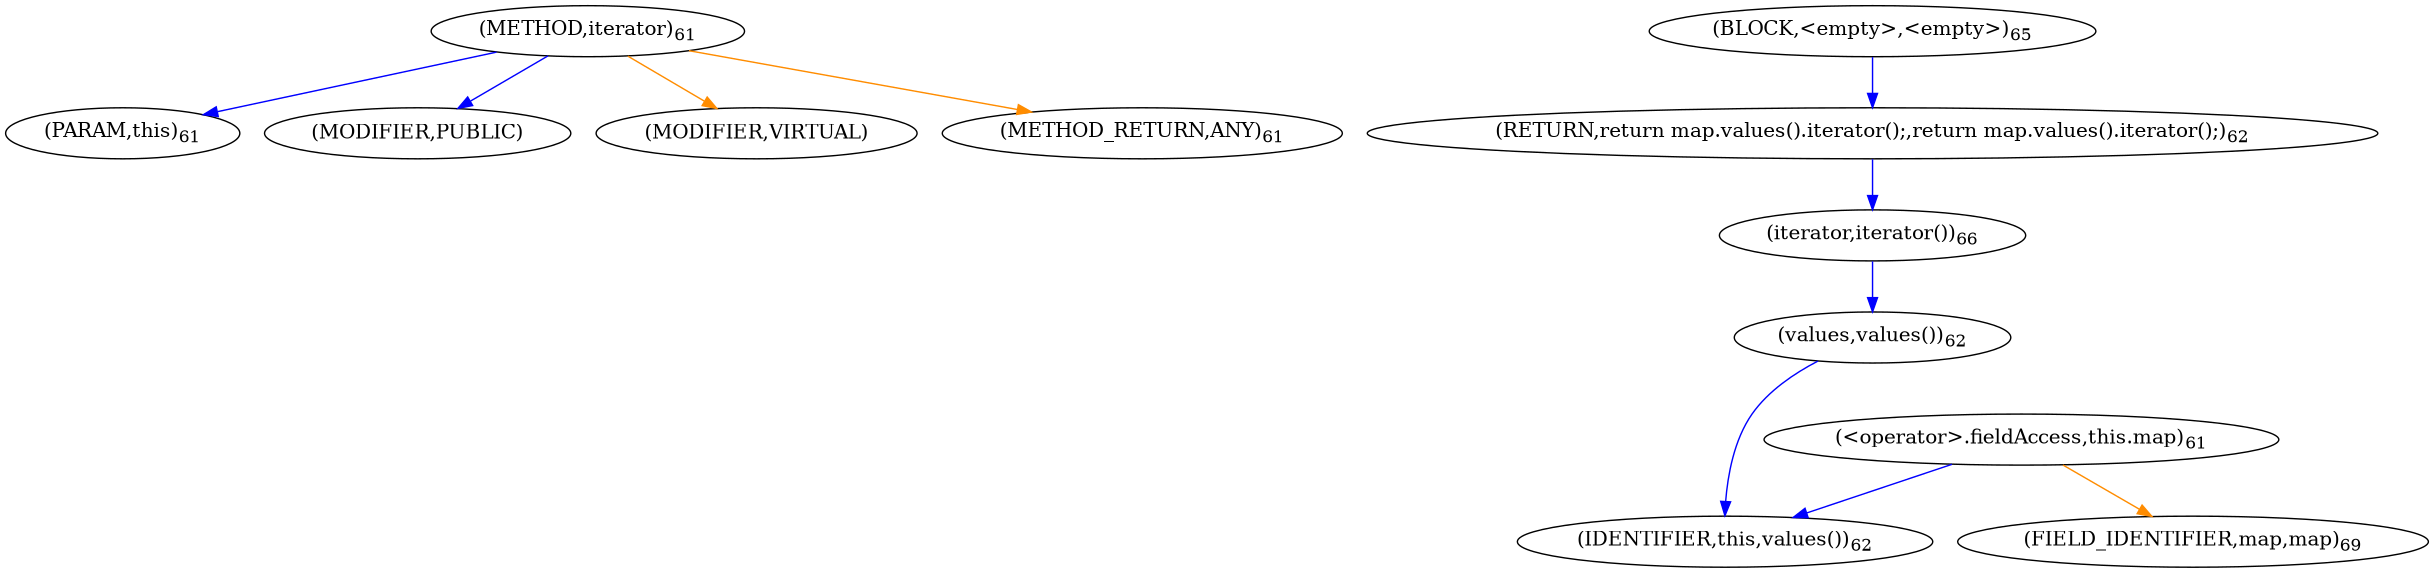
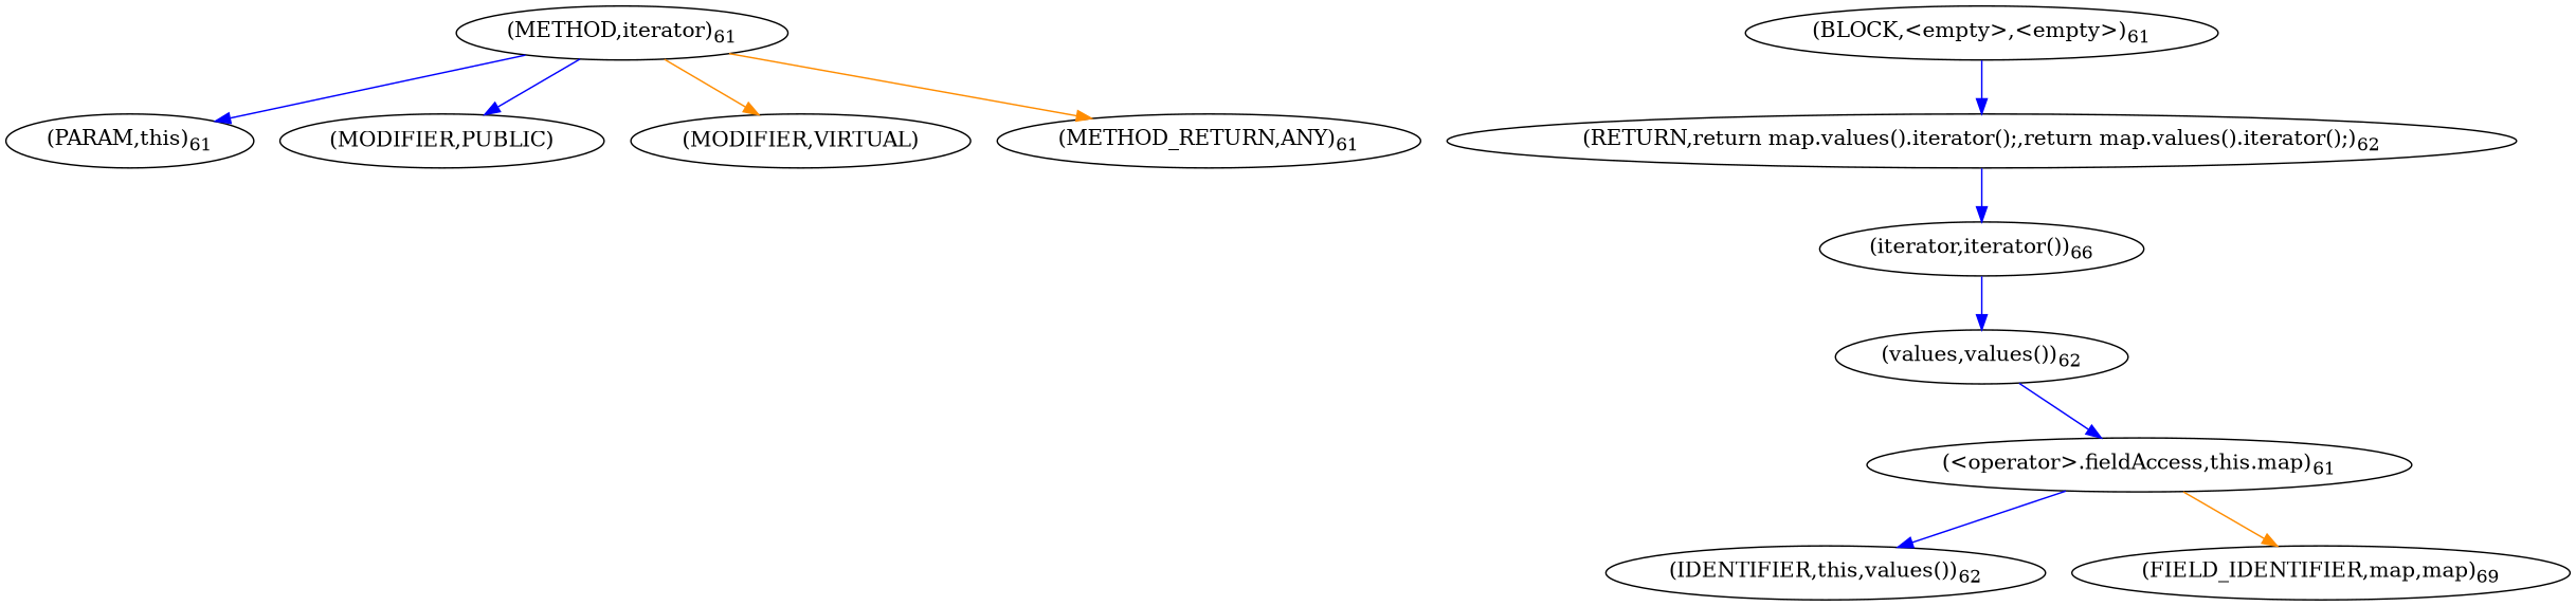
  digraph {
    edge [color=blue]
    n1 [label=<(METHOD,iterator)<SUB>61</SUB>>]
    n2 [label=<(PARAM,this)<SUB>61</SUB>>]
    n3 [label=<(MODIFIER,PUBLIC)>]
    n4 [label=<(MODIFIER,VIRTUAL)>]
    n5 [label=<(METHOD_RETURN,ANY)<SUB>61</SUB>>]
-   n6 [label=<(BLOCK,&lt;empty&gt;,&lt;empty&gt;)<SUB>65</SUB>>]
+   n6 [label=<(BLOCK,&lt;empty&gt;,&lt;empty&gt;)<SUB>61</SUB>>]
    n7 [label=<(RETURN,return map.values().iterator();,return map.values().iterator();)<SUB>62</SUB>>]
    n8 [label=<(iterator,iterator())<SUB>66</SUB>>]
    n9 [label=<(values,values())<SUB>62</SUB>>]
    n10 [label=<(&lt;operator&gt;.fieldAccess,this.map)<SUB>61</SUB>>]
    n11 [label=<(IDENTIFIER,this,values())<SUB>62</SUB>>]
    n12 [label=<(FIELD_IDENTIFIER,map,map)<SUB>69</SUB>>]
    n1 -> n2
    n1 -> n3
    n1 -> n4 [color=darkorange]
    n1 -> n5 [color=darkorange]
    n6 -> n7
    n7 -> n8
    n8 -> n9
-   n9 -> n11
+   n9 -> n10
    n10 -> n11
    n10 -> n12 [color=darkorange]
  }
